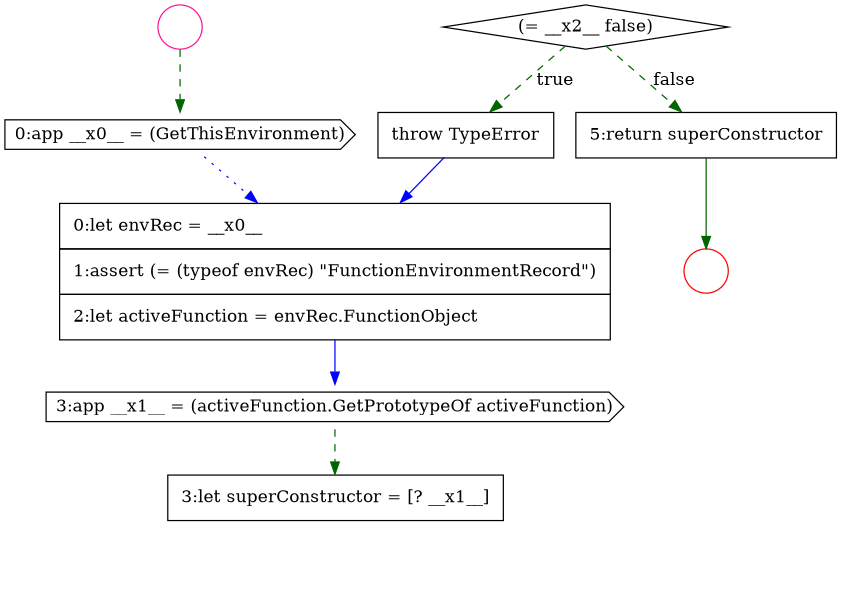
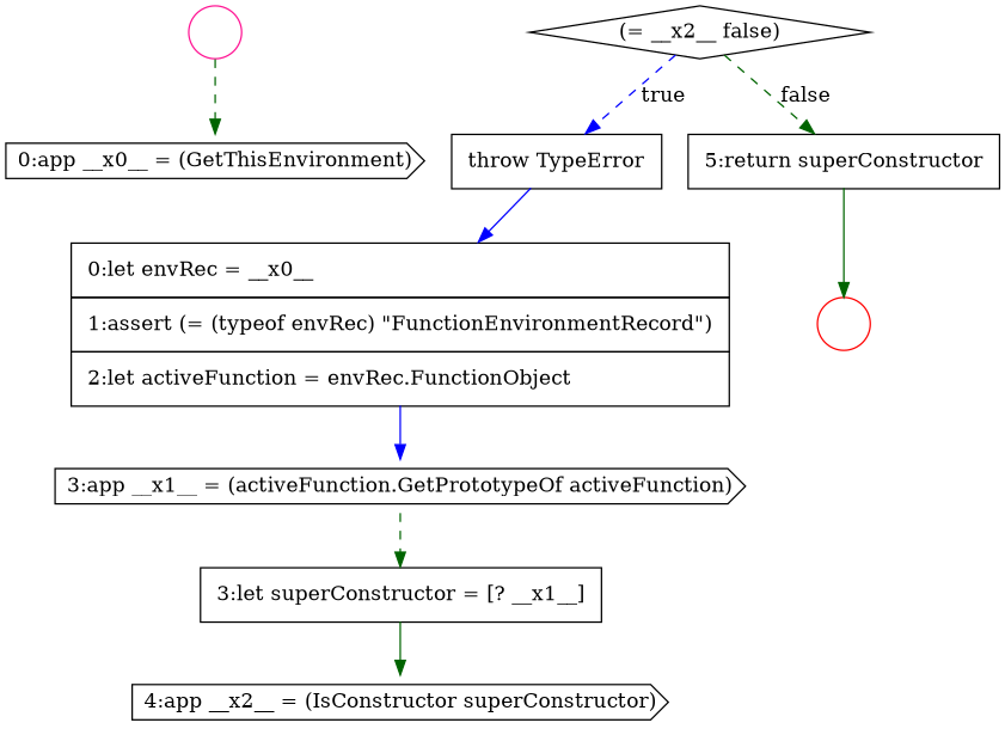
  digraph {
    node [color=black fillcolor=white shape=none style=filled]
    edge [color=darkgreen style=solid]
    n1 [label=<<font color="black">     <table border="0" cellborder="1" cellspacing="0" cellpadding="10">       <tr><td align="left">throw TypeError</td></tr>     </table>   </font>> margin=0]
    n2 [label=<<font color="black">     <table border="0" cellborder="1" cellspacing="0" cellpadding="10">       <tr><td align="left">0:let envRec = __x0__</td></tr>       <tr><td align="left">1:assert (= (typeof envRec) &quot;FunctionEnvironmentRecord&quot;)</td></tr>       <tr><td align="left">2:let activeFunction = envRec.FunctionObject</td></tr>     </table>   </font>> margin=0]
    n3 [label=<<font color="black">     <table border="0" cellborder="1" cellspacing="0" cellpadding="10">       <tr><td align="left">5:return superConstructor</td></tr>     </table>   </font>> margin=0]
    n4 [color=red label=" " shape=circle]
    n5 [color=deeppink label=" " shape=circle]
    n6 [label=<<font color="black">0:app __x0__ = (GetThisEnvironment)</font>> shape=cds]
    n7 [label=<<font color="black">     <table border="0" cellborder="1" cellspacing="0" cellpadding="10">       <tr><td align="left">3:let superConstructor = [? __x1__]</td></tr>     </table>   </font>> margin=0]
+   n8 [label=<<font color="black">4:app __x2__ = (IsConstructor superConstructor)</font>> shape=cds]
    n9 [label=<<font color="black">(= __x2__ false)</font>> shape=diamond]
    n10 [label=<<font color="black">3:app __x1__ = (activeFunction.GetPrototypeOf activeFunction)</font>> shape=cds]
    n1 -> n2 [color=blue]
    n2 -> n10 [color=blue]
    n3 -> n4
    n5 -> n6 [style=dashed]
-   n6 -> n2 [color=blue style=dotted]
-   n9 -> n1 [label=<<font color="black">true</font>> style=dashed]
+   n7 -> n8
+   n9 -> n1 [color=blue label=<<font color="black">true</font>> style=dashed]
    n9 -> n3 [label=<<font color="black">false</font>> style=dashed]
    n10 -> n7 [style=dashed]
  }
